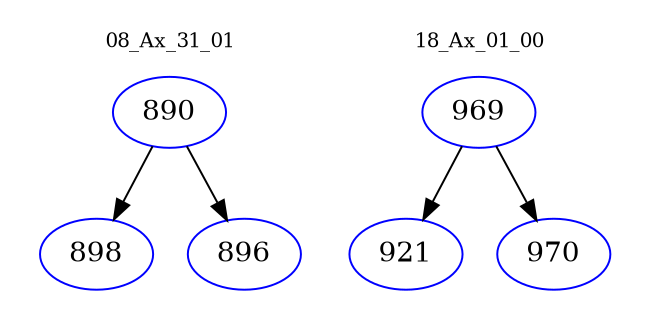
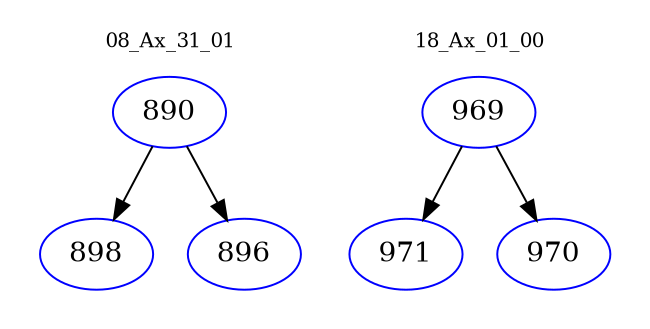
  digraph {
    node [color=blue]
    edge [color=black]
    n1 [label=890]
    n2 [label=898]
    n3 [label=896]
    n4 [label=969]
-   n5 [label=921]
+   n5 [label=971]
    n6 [label=970]
    subgraph cluster_1 {
      color=white
      fontsize=10
      label="08_Ax_31_01"
      n1
      n2
      n3
    }
    subgraph cluster_2 {
      color=white
      fontsize=10
      label="18_Ax_01_00"
      n4
      n5
      n6
    }
    n1 -> n2
    n1 -> n3
    n4 -> n5
    n4 -> n6
  }
